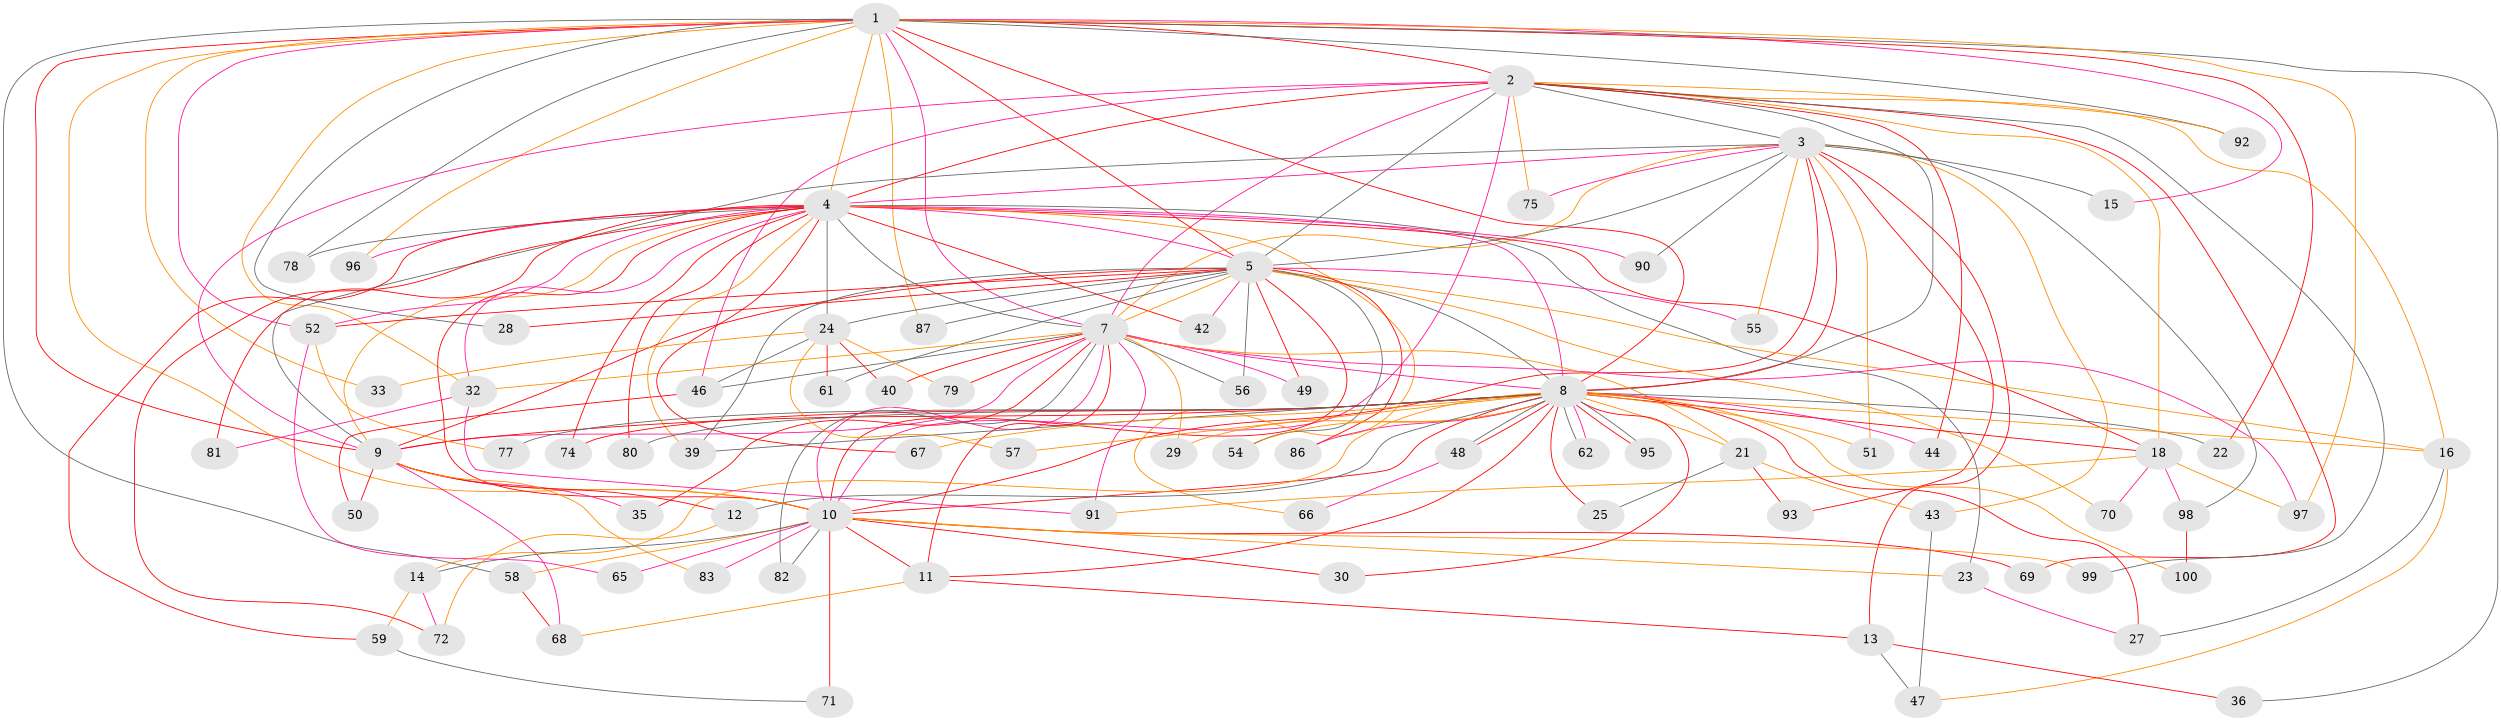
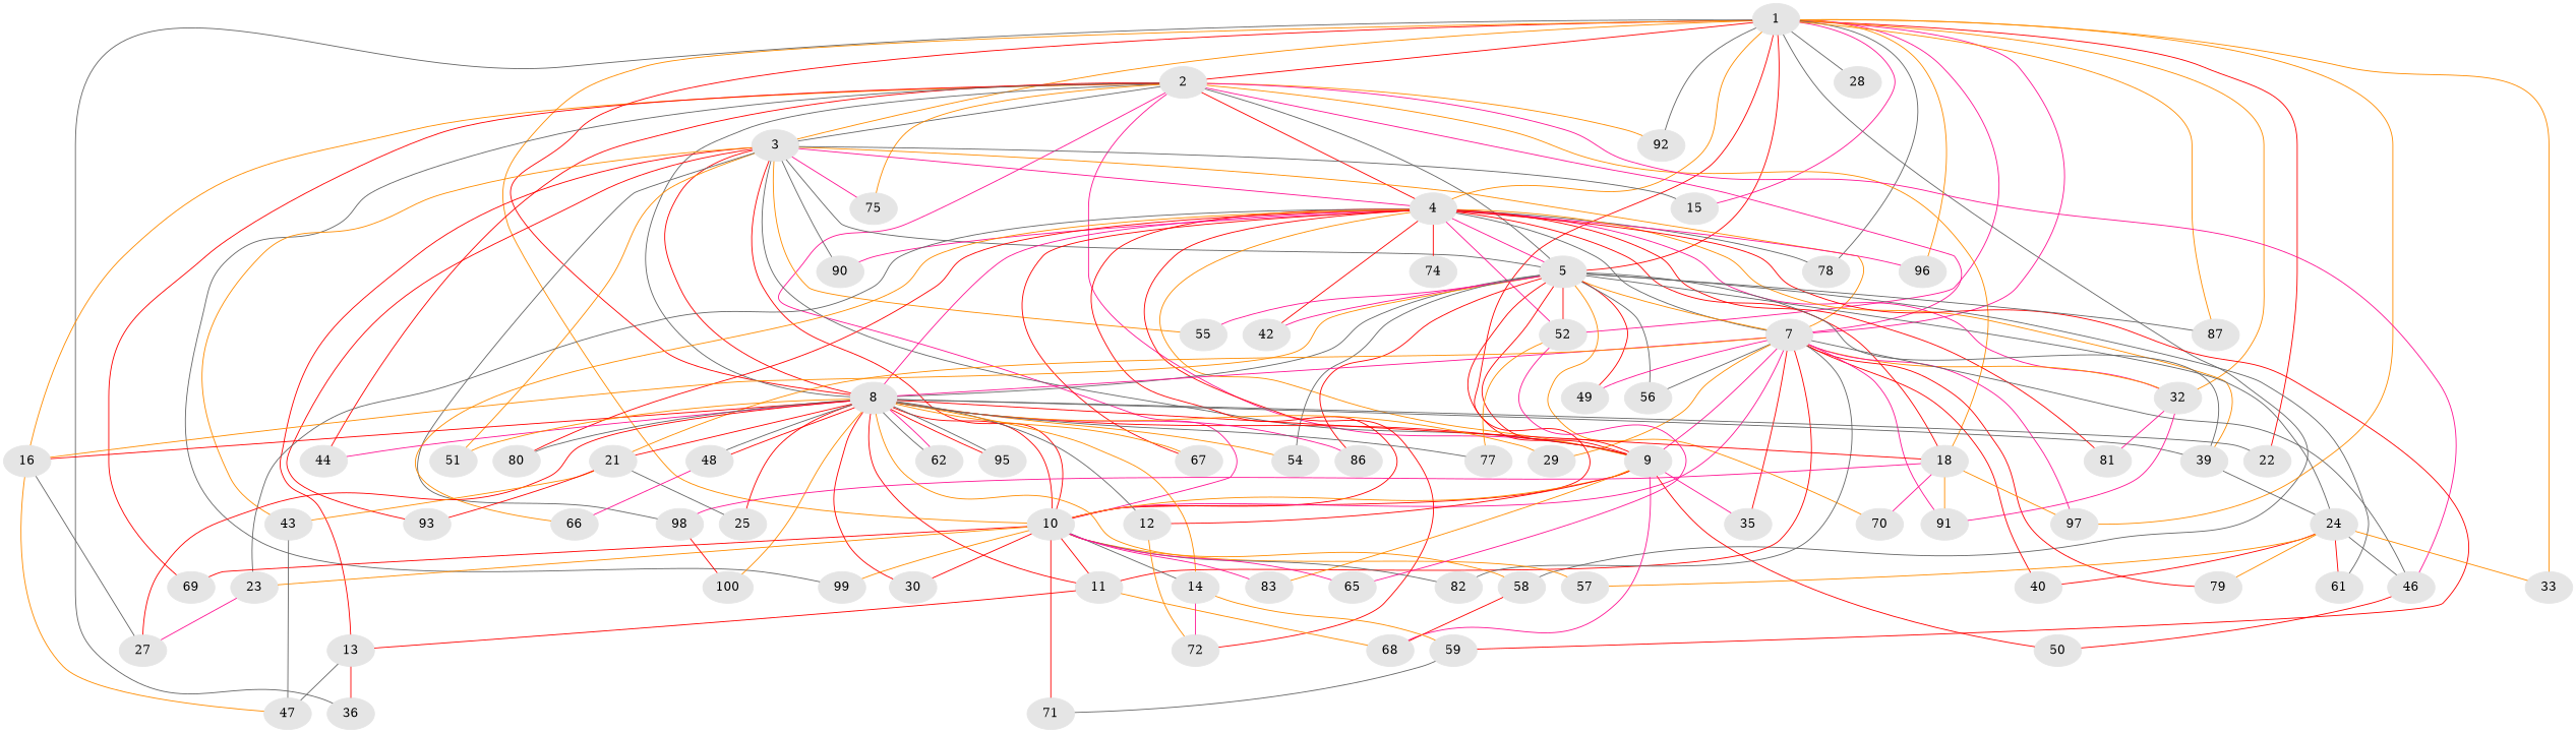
  graph {
    node [color=gray90 style=filled]
    edge [color=red]
    1 [super="+6"]
    2 [super="+26"]
    3 [super="+34"]
    4 [super="+38"]
    5 [super="+17"]
    7 [super="+80"]
    8 [super="+19"]
    9 [super="+31"]
    10 [super="+73"]
    15
    22
    28
    32
    33
    36
    52 [super="+60"]
    58
    78
    87
    92
    96
    97 [super="+101"]
    16 [super="+76"]
    18 [super="+37"]
    44
    46
    69
    75
    99
    13
    43
    51
    55
    90
    93
    98
    n37 [label=80]
    23
    24 [super="+82"]
    39 [super="+63"]
    42
    59
    66
    67
    72 [super="+84"]
    74
    81
    49
    54
    56
    61
    70
    86
    11 [super="+41"]
    21
    29
    35
    40
    79
    n60 [label=82]
    91 [super="+94"]
    12
    14
    25
    27 [super="+45"]
    30
    48 [super="+53"]
    57
    62
    77
    95
    100
    50
    68 [super="+85"]
    83
    65
    71 [super="+102"]
    47 [super="+64"]
    1 -- 2 [weight=2]
+   1 -- 3 [color=darkorange weight=3]
    1 -- 4 [color=darkorange weight=2]
    1 -- 5 [weight=2]
    1 -- 7 [color=deeppink weight=2]
    1 -- 8 [weight=2]
    1 -- 9 [weight=2]
    1 -- 10 [color=darkorange weight=2]
    1 -- 15 [color=deeppink]
    1 -- 22
    1 -- 28 [color=gray40]
    1 -- 32 [color=darkorange]
    1 -- 33 [color=darkorange weight=2]
    1 -- 36 [color=gray40]
    1 -- 52 [color=deeppink]
    1 -- 58 [color=gray40]
    1 -- 78 [color=gray40]
    1 -- 87 [color=darkorange]
    1 -- 92 [color=gray40]
    1 -- 96 [color=darkorange]
    1 -- 97 [color=darkorange]
    2 -- 3 [color=gray40]
    2 -- 4
    2 -- 5 [color=gray40 weight=2]
    2 -- 7 [color=deeppink]
    2 -- 8 [color=gray40]
    2 -- 9 [color=deeppink]
    2 -- 10 [color=deeppink]
    2 -- 92 [color=darkorange]
    2 -- 16 [color=darkorange]
    2 -- 18 [color=darkorange]
    2 -- 44
    2 -- 46 [color=deeppink]
    2 -- 69
    2 -- 75 [color=darkorange]
    2 -- 99 [color=gray40]
    3 -- 4 [color=deeppink]
    3 -- 5 [color=gray40]
    3 -- 7 [color=darkorange]
    3 -- 8 [weight=2]
    3 -- 9 [color=gray40]
    3 -- 10
    3 -- 15 [color=gray40]
    3 -- 75 [color=deeppink]
    3 -- 13
    3 -- 43 [color=darkorange]
    3 -- 51 [color=darkorange]
    3 -- 55 [color=darkorange]
    3 -- 90 [color=gray40]
    3 -- 93
    3 -- 98 [color=gray40]
    4 -- 5 [color=deeppink weight=2]
    4 -- 7 [color=gray40]
    4 -- 8 [color=deeppink]
    4 -- 9 [color=darkorange]
    4 -- 10
    4 -- 32 [color=deeppink]
    4 -- 52 [color=deeppink]
    4 -- 78 [color=gray40]
    4 -- 96 [color=deeppink]
    4 -- 18
    4 -- 90 [color=deeppink]
    4 -- n37
    4 -- 23 [color=gray40]
-   4 -- 24 [color=gray40]
+   39 -- 24 [color=gray40]
    4 -- 39 [color=darkorange]
    4 -- 42
    4 -- 59
    4 -- 66 [color=darkorange]
    4 -- 67
    4 -- 72
    4 -- 74
    4 -- 81
    5 -- 7 [color=darkorange]
    5 -- 8 [color=gray40]
    5 -- 9
    5 -- 10
-   5 -- 28
    5 -- 52
    5 -- 87 [color=gray40]
    5 -- 16 [color=darkorange]
    5 -- 55 [color=deeppink]
    5 -- 24 [color=gray40]
    5 -- 39 [color=gray40]
    5 -- 42 [color=deeppink]
    5 -- 49
    5 -- 54 [color=gray40]
    5 -- 56 [color=gray40]
    5 -- 61 [color=gray40]
    5 -- 70 [color=darkorange]
    5 -- 86
    7 -- 8 [color=deeppink]
    7 -- 9 [color=deeppink]
    7 -- 10 [color=deeppink]
    7 -- 32 [color=darkorange]
    7 -- 97 [color=deeppink]
    7 -- 46 [color=gray40]
    7 -- 49 [color=deeppink]
    7 -- 56 [color=gray40]
    7 -- 11
    7 -- 21 [color=darkorange]
    7 -- 29 [color=darkorange]
    7 -- 35
    7 -- 40
    7 -- 79
    7 -- n60 [color=gray40]
    7 -- 91 [color=deeppink]
    8 -- 9 [weight=2]
    8 -- 10
    8 -- 22 [color=gray40]
-   8 -- 16 [color=darkorange]
+   8 -- 16
    8 -- 18
    8 -- 44 [color=deeppink]
    8 -- 51 [color=darkorange]
    8 -- n37 [color=gray40]
    8 -- 39 [color=gray40]
    8 -- 67 [color=darkorange]
-   8 -- 74
    8 -- 54 [color=darkorange]
    8 -- 86 [color=deeppink]
    8 -- 11
-   8 -- 21 [color=darkorange]
+   8 -- 21
    8 -- 29 [color=darkorange]
    8 -- 12 [color=gray40]
    8 -- 14 [color=darkorange]
    8 -- 25
    8 -- 27
    8 -- 30
    8 -- 48 [color=gray40 weight=2]
    8 -- 48
    8 -- 57 [color=darkorange]
    8 -- 62 [color=gray40]
    8 -- 62 [color=deeppink]
    8 -- 77 [color=gray40]
    8 -- 95
    8 -- 95 [color=gray40]
    8 -- 100 [color=darkorange]
    9 -- 10 [color=darkorange]
    9 -- 35 [color=deeppink]
    9 -- 12
    9 -- 50
    9 -- 68 [color=deeppink]
    9 -- 83 [color=darkorange]
    10 -- 58 [color=darkorange]
    10 -- 69
    10 -- 99 [color=darkorange]
    10 -- 23 [color=darkorange]
    10 -- 11 [weight=2]
    10 -- n60 [color=gray40]
    10 -- 14 [color=gray40]
    10 -- 30
    10 -- 83 [color=deeppink]
    10 -- 65 [color=deeppink]
    10 -- 71 [weight=2]
    32 -- 81 [color=deeppink]
    32 -- 91 [color=deeppink]
    52 -- 77 [color=darkorange]
    52 -- 65 [color=deeppink]
    58 -- 68
    16 -- 27 [color=gray40]
    16 -- 47 [color=darkorange]
    18 -- 97 [color=darkorange]
    18 -- 98 [color=deeppink]
    18 -- 70 [color=deeppink]
    18 -- 91 [color=darkorange]
    46 -- 50
    13 -- 36
    13 -- 47 [color=gray40]
    43 -- 47 [color=gray40]
    98 -- 100
    23 -- 27 [color=deeppink]
    24 -- 33 [color=darkorange]
    24 -- 46 [color=gray40]
    24 -- 61
    24 -- 40
    24 -- 79 [color=darkorange]
    24 -- 57 [color=darkorange]
    59 -- 71 [color=gray40]
    11 -- 13
    11 -- 68 [color=darkorange]
    21 -- 43 [color=darkorange]
    21 -- 93
    21 -- 25 [color=gray40]
    12 -- 72 [color=darkorange]
    14 -- 59 [color=darkorange]
    14 -- 72 [color=deeppink]
    48 -- 66 [color=deeppink]
  }
